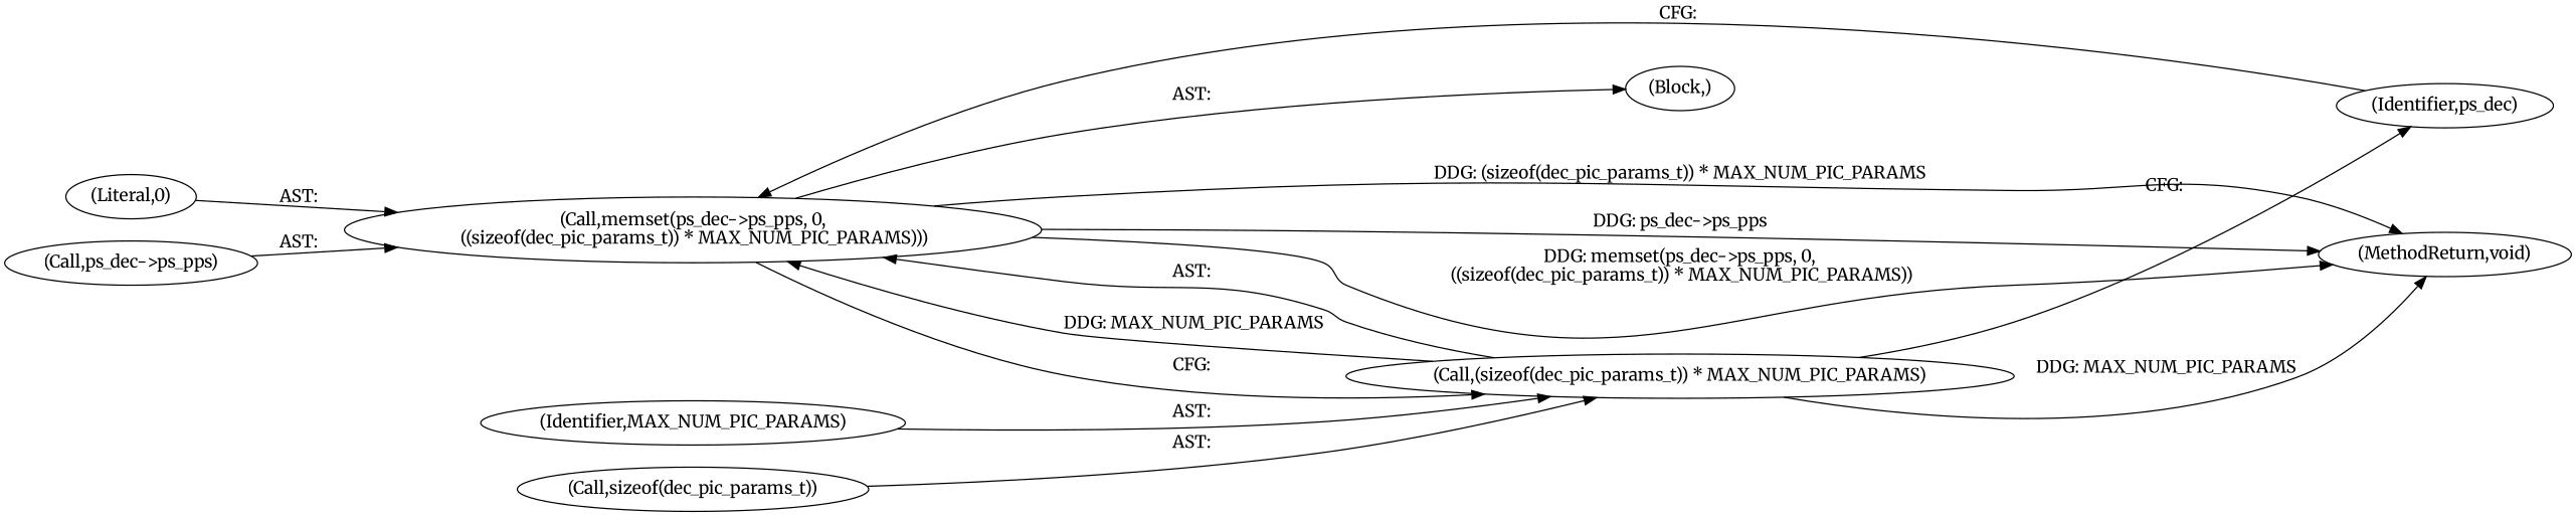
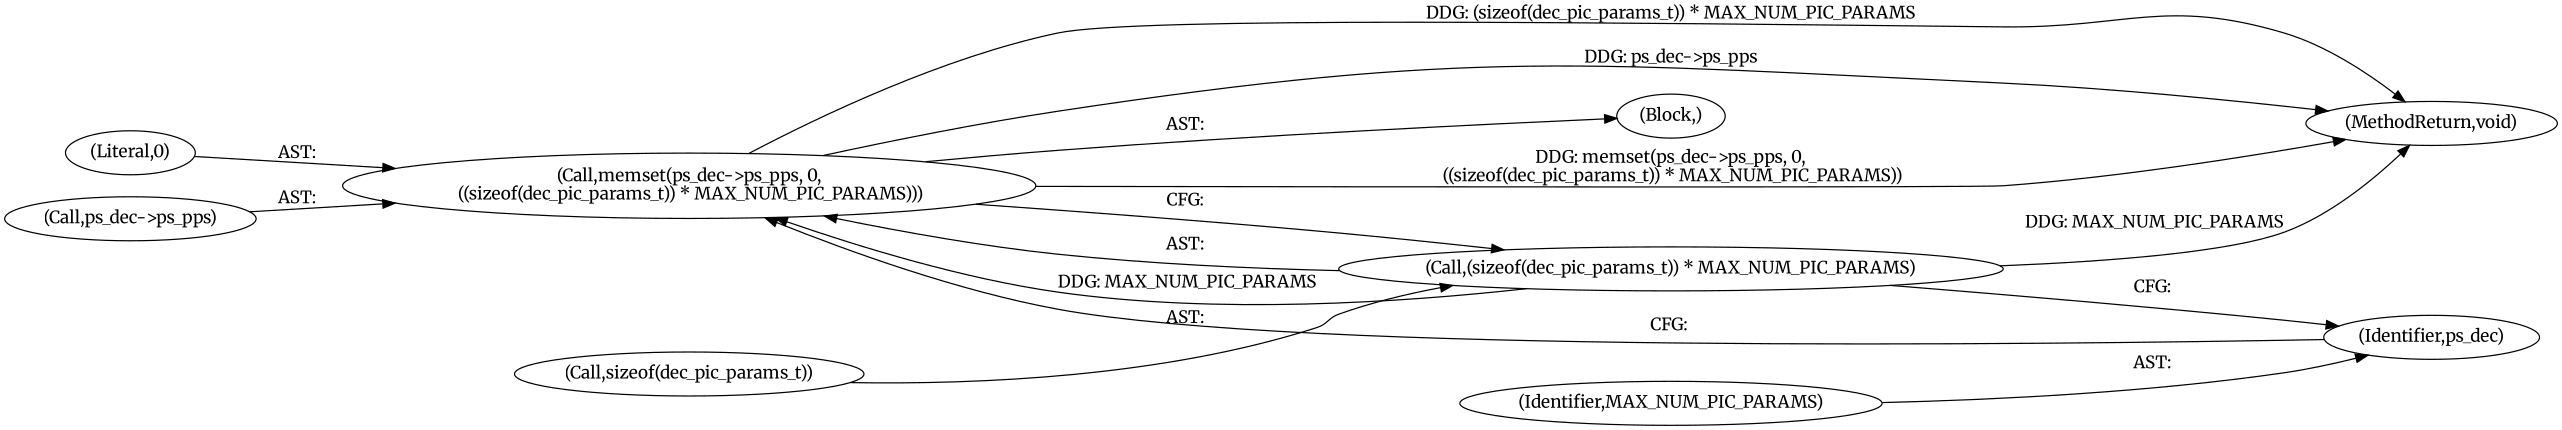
  digraph {
    fontname=Merriweather
    rankdir=LR
    node [fontname=Merriweather]
    edge [fontname=Merriweather]
    n1 [label="(Call,memset(ps_dec->ps_pps, 0,\n ((sizeof(dec_pic_params_t)) * MAX_NUM_PIC_PARAMS)))"]
    n2 [label="(Call,(sizeof(dec_pic_params_t)) * MAX_NUM_PIC_PARAMS)"]
    n3 [label="(MethodReturn,void)"]
    n4 [label="(Block,)"]
    n5 [label="(Identifier,ps_dec)"]
    n6 [label="(Identifier,MAX_NUM_PIC_PARAMS)"]
    n7 [label="(Call,sizeof(dec_pic_params_t))"]
    n8 [label="(Literal,0)"]
    n9 [label="(Call,ps_dec->ps_pps)"]
    n1 -> n2 [label="CFG: "]
    n1 -> n3 [label="DDG: (sizeof(dec_pic_params_t)) * MAX_NUM_PIC_PARAMS"]
    n1 -> n3 [label="DDG: ps_dec->ps_pps"]
    n1 -> n3 [label="DDG: memset(ps_dec->ps_pps, 0,\n ((sizeof(dec_pic_params_t)) * MAX_NUM_PIC_PARAMS))"]
    n1 -> n4 [label="AST: "]
    n2 -> n1 [label="AST: "]
    n2 -> n1 [label="DDG: MAX_NUM_PIC_PARAMS"]
    n2 -> n3 [label="DDG: MAX_NUM_PIC_PARAMS"]
    n2 -> n5 [label="CFG: "]
    n5 -> n1 [label="CFG: "]
-   n6 -> n2 [label="AST: "]
+   n6 -> n5 [label="AST: "]
    n7 -> n2 [label="AST: "]
    n8 -> n1 [label="AST: "]
    n9 -> n1 [label="AST: "]
  }
